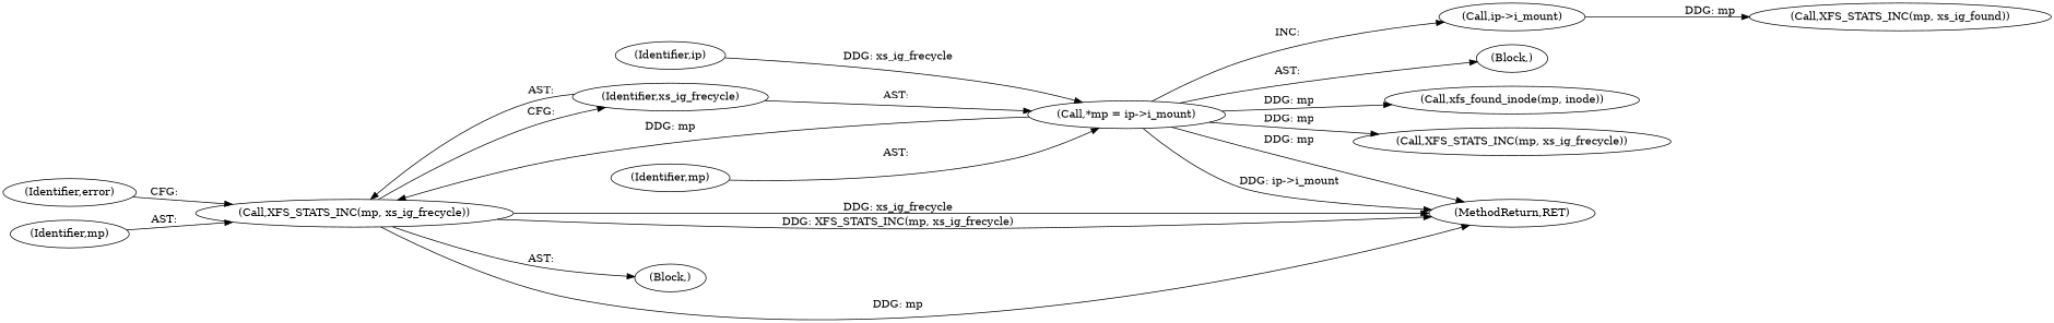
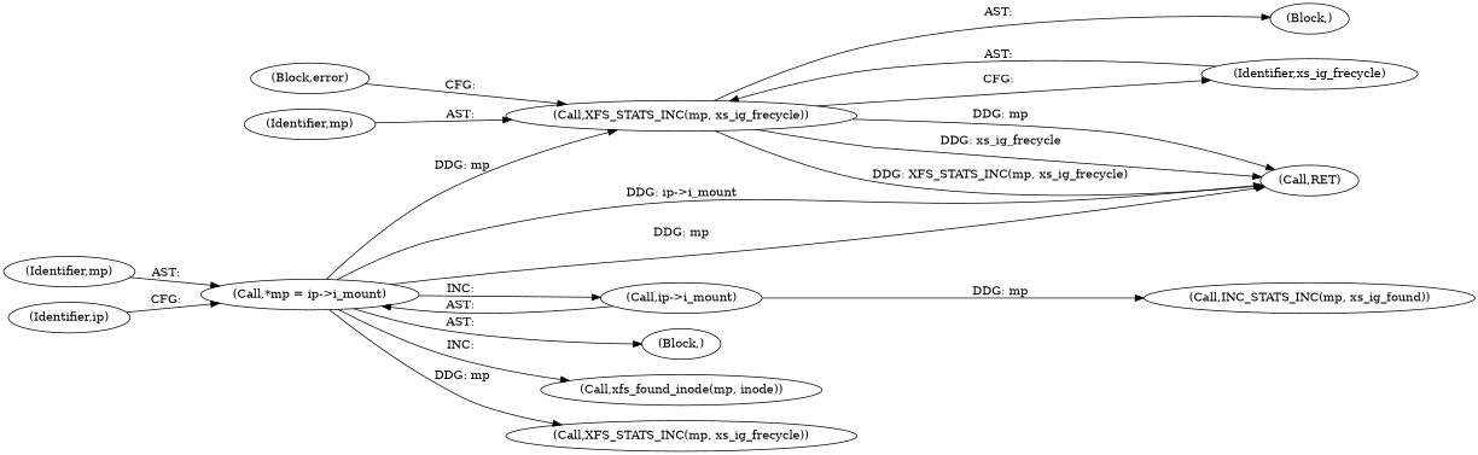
  digraph {
    rankdir=LR
    n1 [label="(Call,XFS_STATS_INC(mp, xs_ig_frecycle))"]
    n2 [label="(Identifier,xs_ig_frecycle)"]
-   n3 [label="(MethodReturn,RET)"]
+   n3 [label="(Call,RET)"]
    n4 [label="(Block,)"]
    n5 [label="(Call,*mp = ip->i_mount)"]
    n6 [label="(Block,)"]
    n7 [label="(Call,xfs_found_inode(mp, inode))"]
    n8 [label="(Call,XFS_STATS_INC(mp, xs_ig_frecycle))"]
    n9 [label="(Call,ip->i_mount)"]
-   n10 [label="(Call,XFS_STATS_INC(mp, xs_ig_found))"]
+   n10 [label="(Call,INC_STATS_INC(mp, xs_ig_found))"]
    n11 [label="(Identifier,mp)"]
-   n12 [label="(Identifier,error)"]
+   n12 [label="(Block,error)"]
    n13 [label="(Identifier,ip)"]
    n14 [label="(Identifier,mp)"]
    n1 -> n2 [label="CFG: "]
    n1 -> n3 [label="DDG: xs_ig_frecycle"]
    n1 -> n3 [label="DDG: XFS_STATS_INC(mp, xs_ig_frecycle)"]
    n1 -> n3 [label="DDG: mp"]
    n1 -> n4 [label="AST: "]
    n2 -> n1 [label="AST: "]
    n5 -> n1 [label="DDG: mp"]
    n5 -> n3 [label="DDG: ip->i_mount"]
    n5 -> n3 [label="DDG: mp"]
    n5 -> n6 [label="AST: "]
-   n5 -> n7 [label="DDG: mp"]
+   n5 -> n7 [label="INC: "]
    n5 -> n8 [label="DDG: mp"]
    n5 -> n9 [label="INC: "]
-   n2 -> n5 [label="AST: "]
+   n9 -> n5 [label="AST: "]
    n9 -> n10 [label="DDG: mp"]
    n11 -> n5 [label="AST: "]
    n12 -> n1 [label="CFG: "]
-   n13 -> n5 [label="DDG: xs_ig_frecycle"]
+   n13 -> n5 [label="CFG: "]
    n14 -> n1 [label="AST: "]
  }
